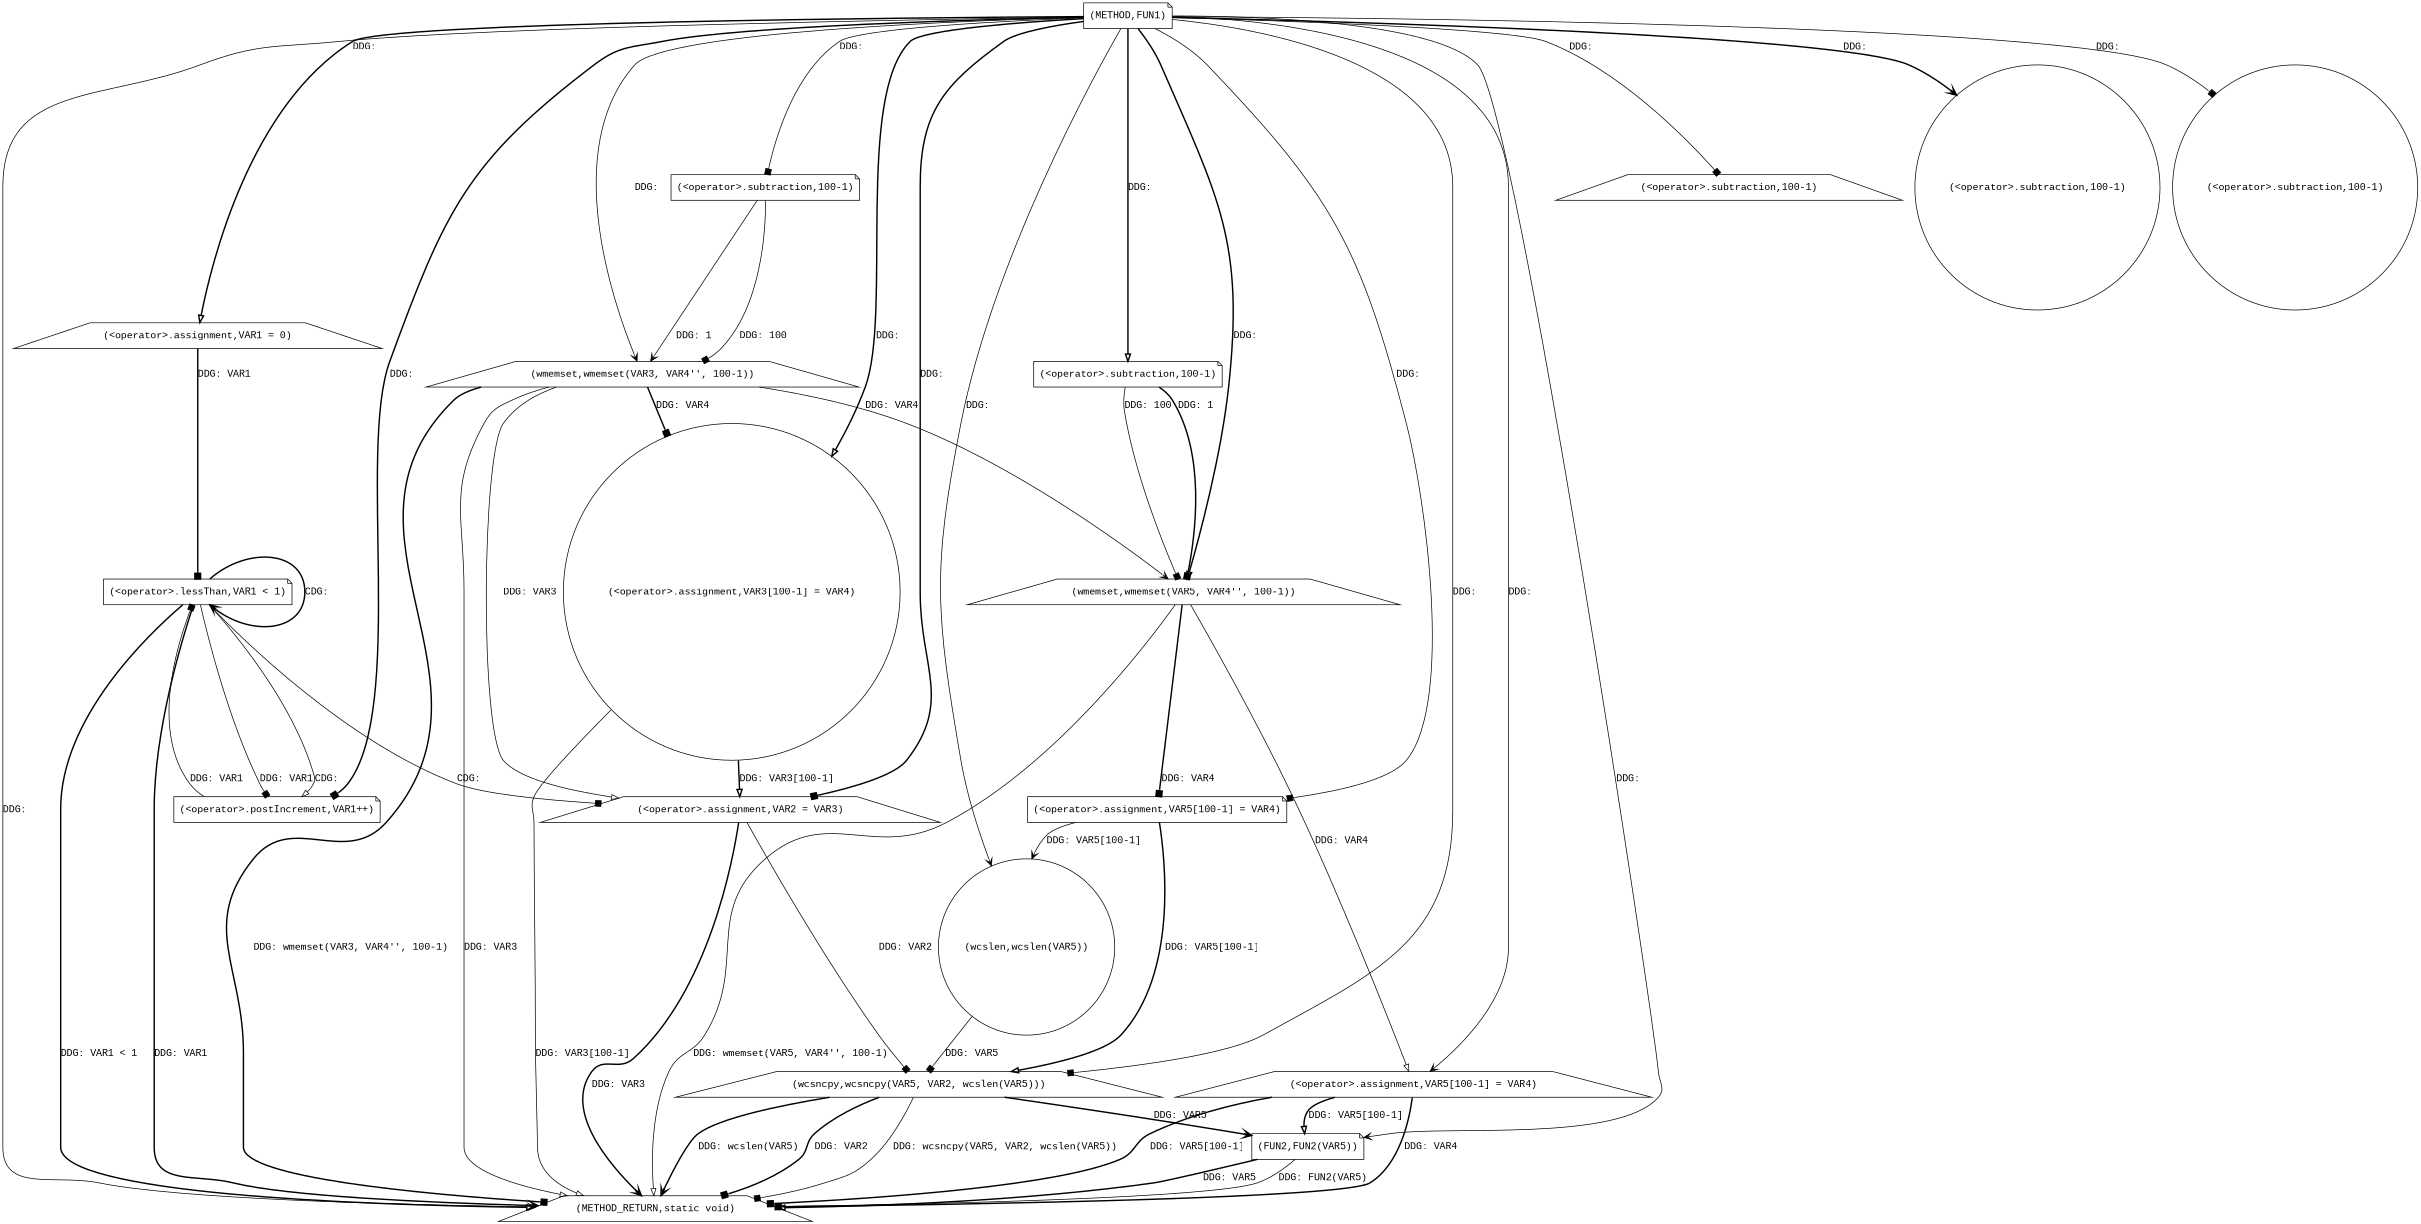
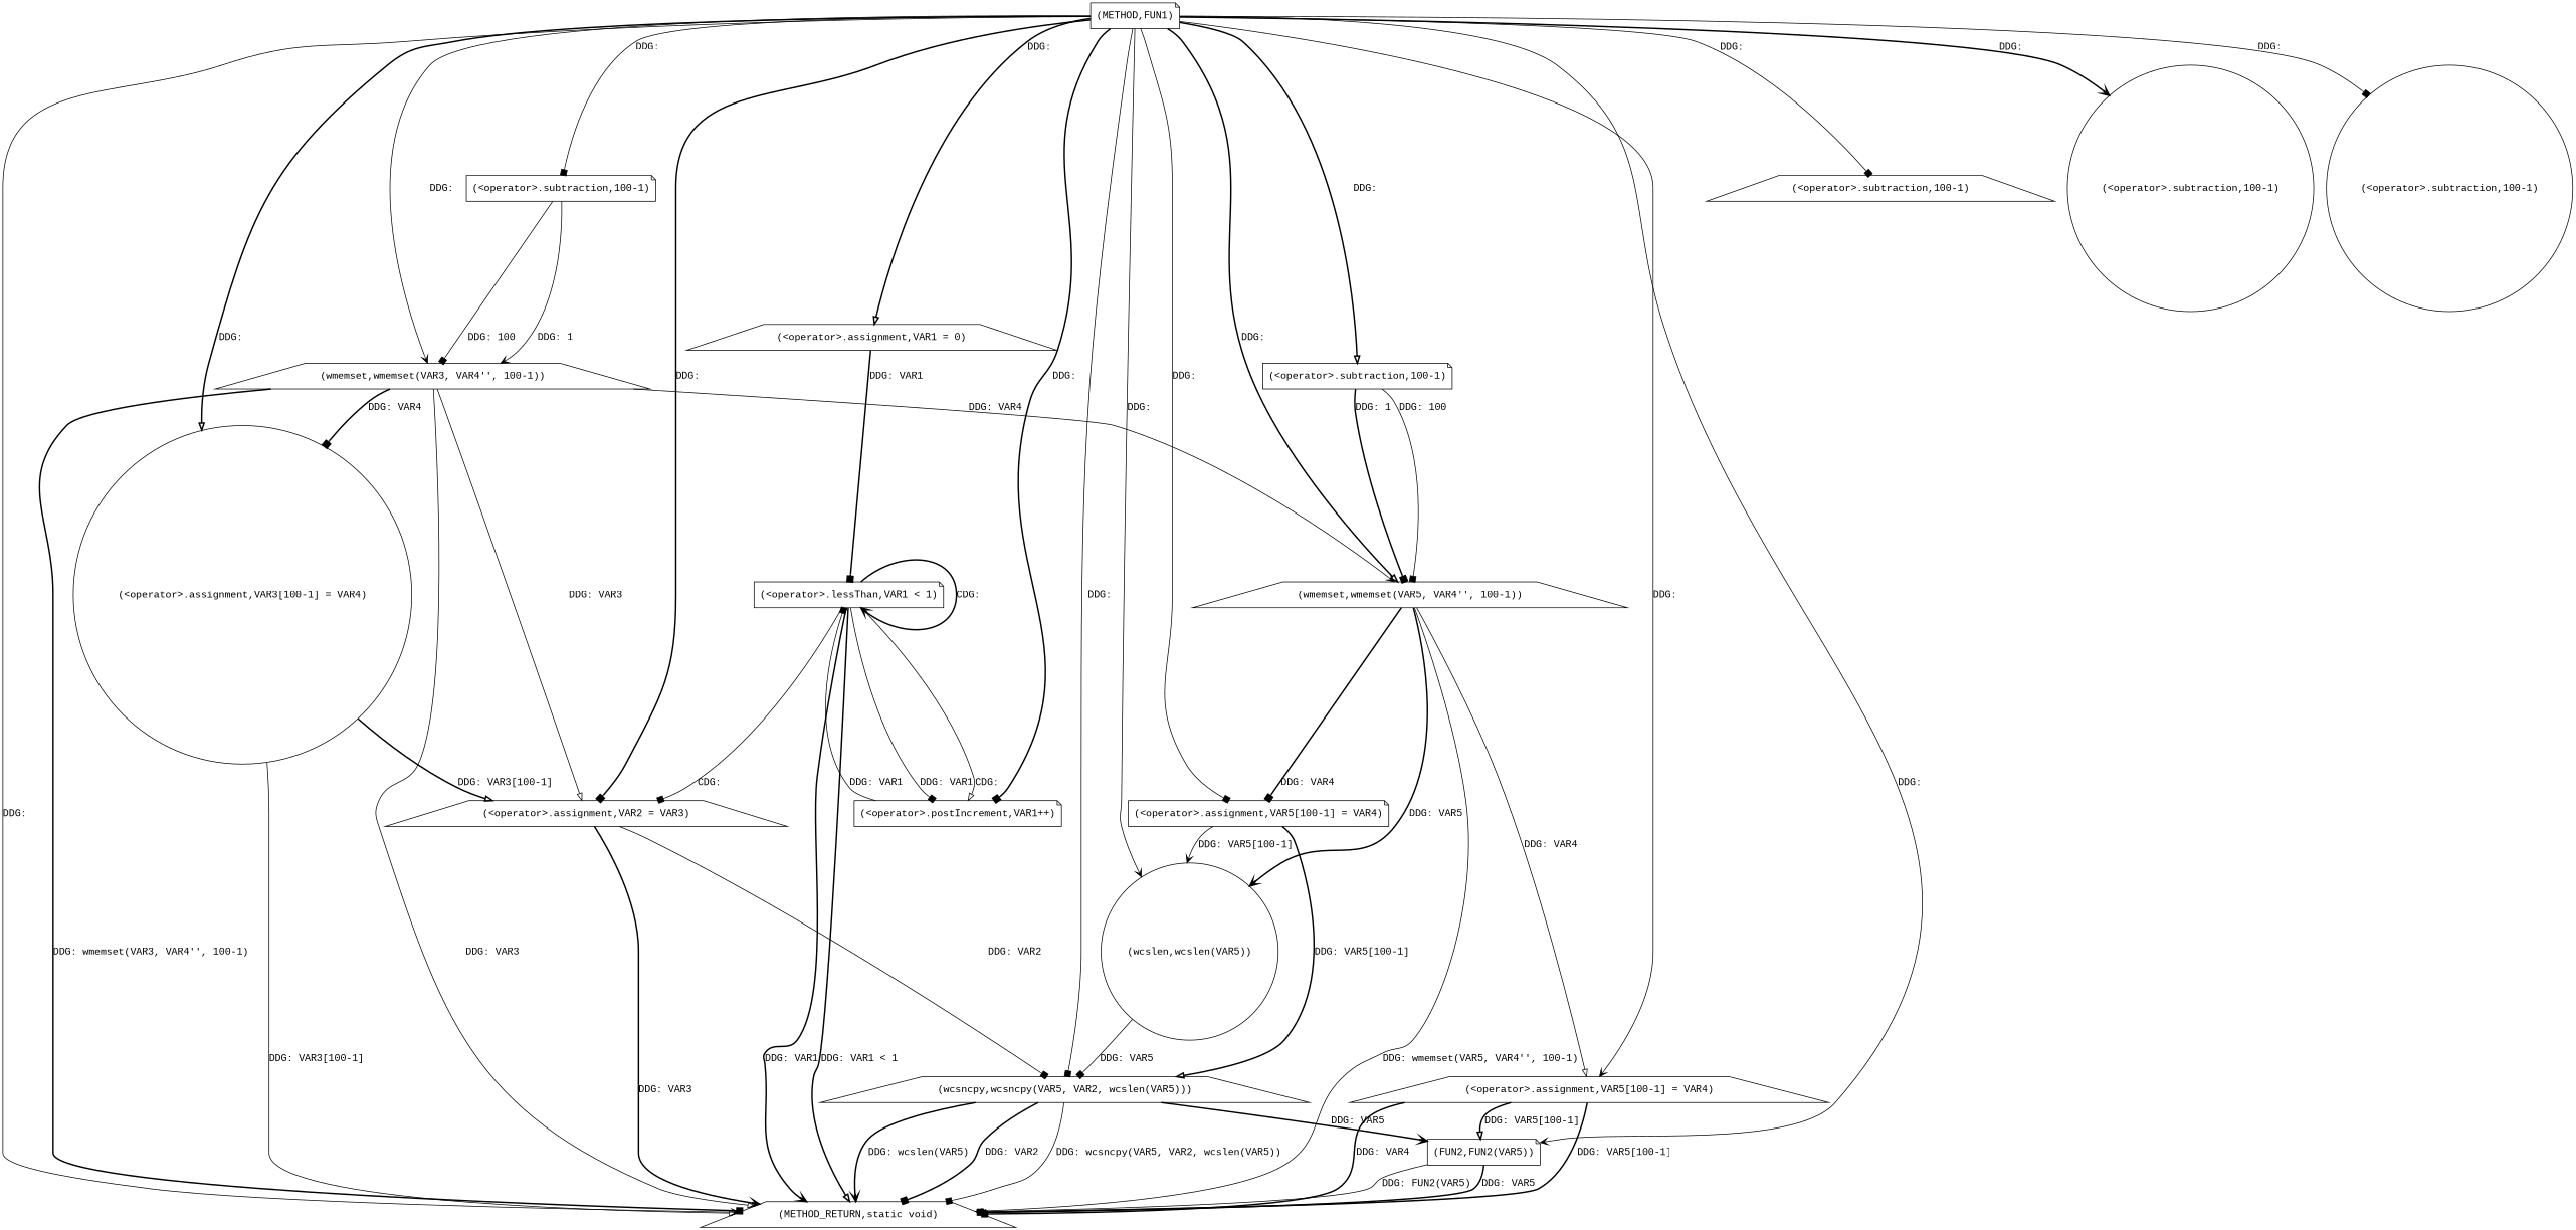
  digraph {
    fontname="Liberation Mono"
    node [fontname="Liberation Mono" shape=trapezium]
    edge [arrowhead=box fontname="Liberation Mono" style=solid]
    n1 [label="(METHOD,FUN1)" shape=note]
    n2 [label="(wmemset,wmemset(VAR3, VAR4'', 100-1))"]
    n3 [label="(<operator>.subtraction,100-1)" shape=note]
    n4 [label="(<operator>.assignment,VAR3[100-1] = VAR4)" shape=circle]
    n5 [label="(<operator>.subtraction,100-1)"]
    n6 [label="(<operator>.assignment,VAR1 = 0)"]
    n7 [label="(<operator>.postIncrement,VAR1++)" shape=note]
    n8 [label="(<operator>.assignment,VAR2 = VAR3)"]
    n9 [label="(wmemset,wmemset(VAR5, VAR4'', 100-1))"]
    n10 [label="(<operator>.subtraction,100-1)" shape=note]
    n11 [label="(<operator>.assignment,VAR5[100-1] = VAR4)" shape=note]
    n12 [label="(<operator>.subtraction,100-1)" shape=circle]
    n13 [label="(wcsncpy,wcsncpy(VAR5, VAR2, wcslen(VAR5)))"]
    n14 [label="(wcslen,wcslen(VAR5))" shape=circle]
    n15 [label="(<operator>.assignment,VAR5[100-1] = VAR4)"]
    n16 [label="(<operator>.subtraction,100-1)" shape=circle]
    n17 [label="(FUN2,FUN2(VAR5))" shape=note]
    n18 [label="(METHOD_RETURN,static void)"]
    n19 [label="(<operator>.lessThan,VAR1 < 1)" shape=note]
    n1 -> n2 [arrowhead=vee label="DDG: "]
    n1 -> n3 [label="DDG: "]
    n1 -> n4 [arrowhead=onormal label="DDG: " style=bold]
    n1 -> n5 [label="DDG: "]
    n1 -> n6 [arrowhead=onormal label="DDG: " style=bold]
    n1 -> n7 [label="DDG: " style=bold]
    n1 -> n8 [label="DDG: " style=bold]
    n1 -> n9 [arrowhead=onormal label="DDG: " style=bold]
    n1 -> n10 [arrowhead=onormal label="DDG: " style=bold]
    n1 -> n11 [label="DDG: "]
    n1 -> n12 [arrowhead=vee label="DDG: " style=bold]
    n1 -> n13 [label="DDG: "]
    n1 -> n14 [arrowhead=vee label="DDG: "]
    n1 -> n15 [arrowhead=vee label="DDG: "]
    n1 -> n16 [label="DDG: "]
    n1 -> n17 [arrowhead=vee label="DDG: "]
    n1 -> n18 [arrowhead=vee label="DDG: "]
    n2 -> n4 [label="DDG: VAR4" style=bold]
    n2 -> n8 [arrowhead=onormal label="DDG: VAR3"]
    n2 -> n9 [arrowhead=vee label="DDG: VAR4"]
    n2 -> n18 [label="DDG: wmemset(VAR3, VAR4'', 100-1)" style=bold]
    n2 -> n18 [arrowhead=onormal label="DDG: VAR3"]
    n3 -> n2 [label="DDG: 100"]
    n3 -> n2 [arrowhead=vee label="DDG: 1"]
    n4 -> n8 [arrowhead=onormal label="DDG: VAR3[100-1]" style=bold]
    n4 -> n18 [arrowhead=onormal label="DDG: VAR3[100-1]"]
    n6 -> n19 [label="DDG: VAR1" style=bold]
    n7 -> n19 [label="DDG: VAR1"]
    n8 -> n13 [label="DDG: VAR2"]
    n8 -> n18 [arrowhead=vee label="DDG: VAR3" style=bold]
    n9 -> n11 [label="DDG: VAR4" style=bold]
+   n9 -> n14 [arrowhead=vee label="DDG: VAR5" style=bold]
    n9 -> n15 [arrowhead=onormal label="DDG: VAR4"]
    n9 -> n18 [arrowhead=onormal label="DDG: wmemset(VAR5, VAR4'', 100-1)"]
    n10 -> n9 [label="DDG: 100"]
    n10 -> n9 [label="DDG: 1" style=bold]
    n11 -> n13 [arrowhead=onormal label="DDG: VAR5[100-1]" style=bold]
    n11 -> n14 [arrowhead=vee label="DDG: VAR5[100-1]"]
    n13 -> n17 [arrowhead=vee label="DDG: VAR5" style=bold]
    n13 -> n18 [label="DDG: wcsncpy(VAR5, VAR2, wcslen(VAR5))"]
    n13 -> n18 [arrowhead=vee label="DDG: wcslen(VAR5)" style=bold]
    n13 -> n18 [label="DDG: VAR2" style=bold]
    n14 -> n13 [label="DDG: VAR5"]
    n15 -> n17 [arrowhead=onormal label="DDG: VAR5[100-1]" style=bold]
    n15 -> n18 [label="DDG: VAR4" style=bold]
    n15 -> n18 [label="DDG: VAR5[100-1]" style=bold]
    n17 -> n18 [arrowhead=onormal label="DDG: VAR5" style=bold]
    n17 -> n18 [arrowhead=onormal label="DDG: FUN2(VAR5)"]
    n19 -> n7 [label="DDG: VAR1"]
    n19 -> n7 [arrowhead=onormal label="CDG: "]
    n19 -> n8 [label="CDG: "]
    n19 -> n18 [arrowhead=vee label="DDG: VAR1" style=bold]
    n19 -> n18 [arrowhead=onormal label="DDG: VAR1 < 1" style=bold]
    n19 -> n19 [arrowhead=vee label="CDG: " style=bold]
  }
